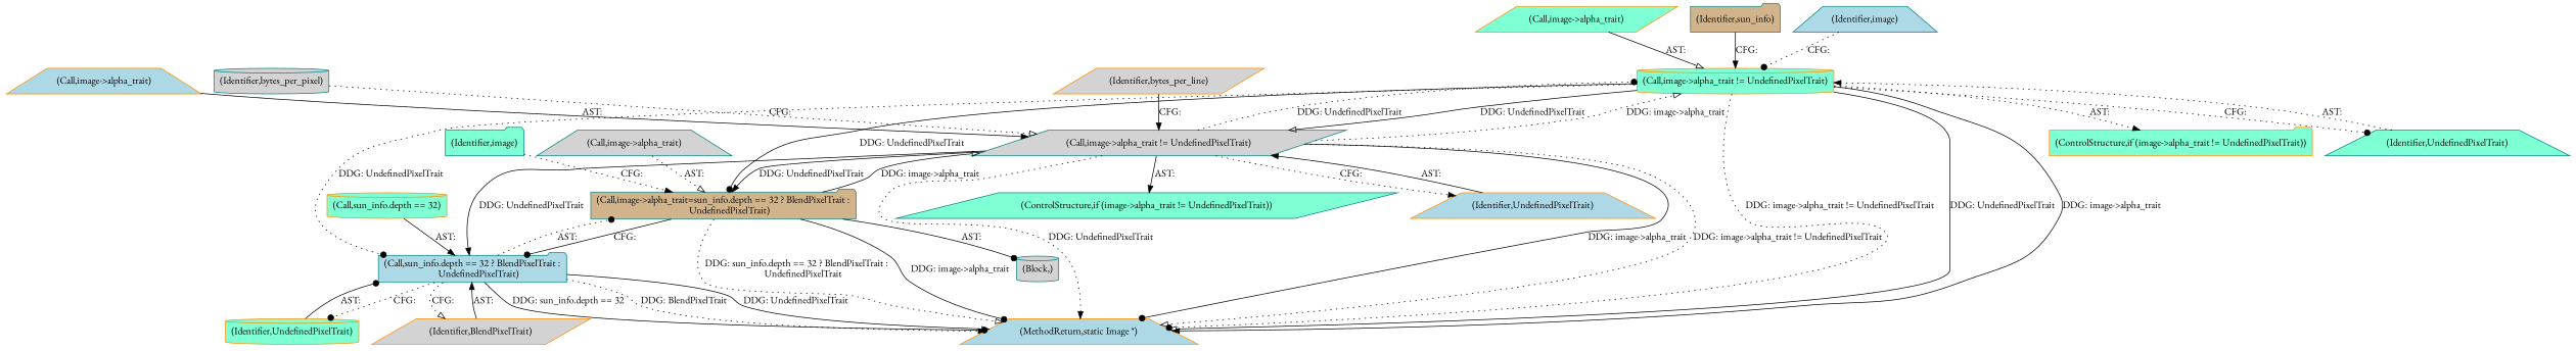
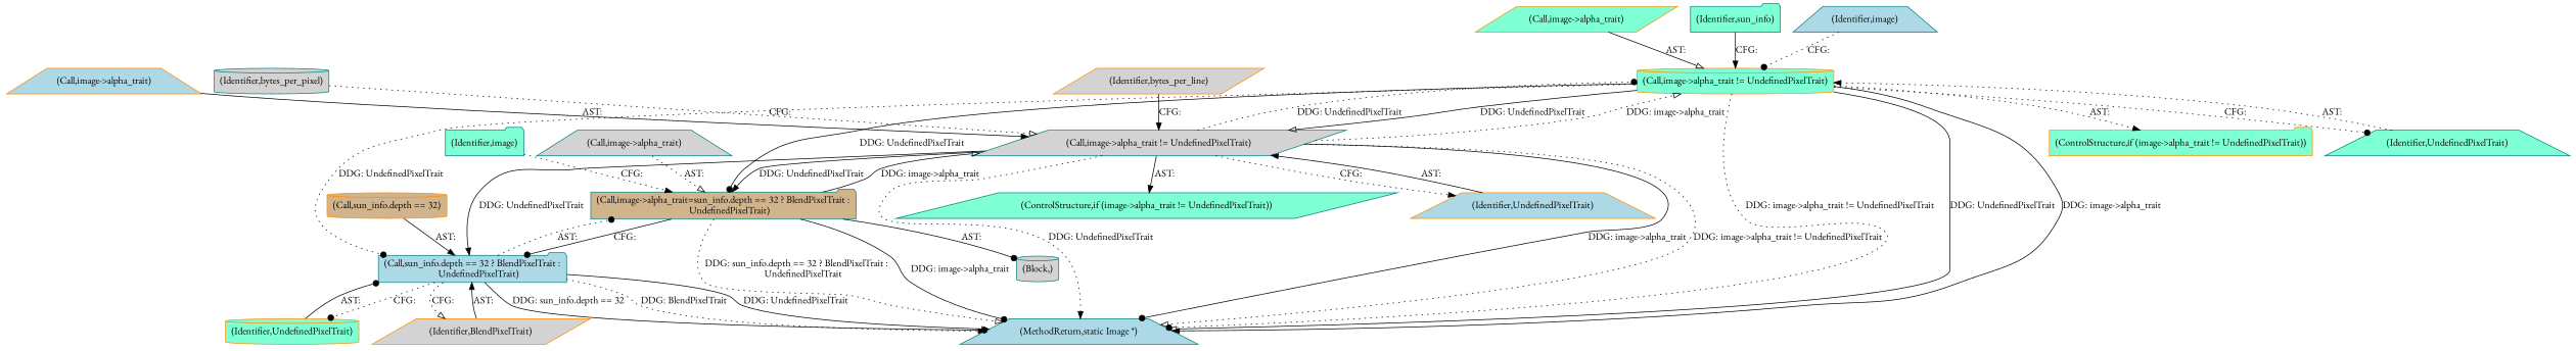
  digraph {
    fontname="EB Garamond"
    node [color=teal fillcolor=aquamarine fontname="EB Garamond" shape=trapezium style=filled]
    edge [arrowhead=normal fontname="EB Garamond" style=solid]
    n1 [color=darkorange label="(Call,image->alpha_trait != UndefinedPixelTrait)" shape=cylinder]
    n2 [fillcolor=lightgrey label="(Call,image->alpha_trait != UndefinedPixelTrait)" shape=parallelogram]
    n3 [fillcolor=tan label="(Call,image->alpha_trait=sun_info.depth == 32 ? BlendPixelTrait :\n      UndefinedPixelTrait)" shape=folder]
    n4 [fillcolor=lightblue label="(Call,sun_info.depth == 32 ? BlendPixelTrait :\n      UndefinedPixelTrait)" shape=folder]
    n5 [color=darkorange label="(ControlStructure,if (image->alpha_trait != UndefinedPixelTrait))" shape=folder]
    n6 [label="(Identifier,UndefinedPixelTrait)"]
-   n7 [color=darkorange fillcolor=lightblue label="(MethodReturn,static Image *)"]
+   n7 [fillcolor=lightblue label="(MethodReturn,static Image *)"]
    n8 [label="(ControlStructure,if (image->alpha_trait != UndefinedPixelTrait))" shape=parallelogram]
    n9 [color=darkorange fillcolor=lightblue label="(Identifier,UndefinedPixelTrait)"]
    n10 [fillcolor=lightgrey label="(Block,)" shape=cylinder]
    n11 [color=darkorange fillcolor=lightgrey label="(Identifier,BlendPixelTrait)" shape=parallelogram]
    n12 [color=darkorange label="(Identifier,UndefinedPixelTrait)" shape=cylinder]
    n13 [label="(Identifier,image)" shape=folder]
    n14 [color=darkorange fillcolor=lightblue label="(Call,image->alpha_trait)"]
    n15 [color=darkorange label="(Call,image->alpha_trait)" shape=parallelogram]
-   n16 [fillcolor=tan label="(Identifier,sun_info)" shape=folder]
+   n16 [label="(Identifier,sun_info)" shape=folder]
    n17 [fillcolor=lightgrey label="(Call,image->alpha_trait)"]
    n18 [fillcolor=lightgrey label="(Identifier,bytes_per_pixel)" shape=cylinder]
    n19 [fillcolor=lightblue label="(Identifier,image)"]
-   n20 [color=darkorange label="(Call,sun_info.depth == 32)" shape=cylinder]
+   n20 [color=darkorange fillcolor=tan label="(Call,sun_info.depth == 32)" shape=cylinder]
    n21 [color=darkorange fillcolor=lightgrey label="(Identifier,bytes_per_line)" shape=parallelogram]
    n1 -> n2 [arrowhead=onormal label="DDG: UndefinedPixelTrait"]
    n1 -> n3 [arrowhead=dot label="DDG: UndefinedPixelTrait"]
    n1 -> n4 [arrowhead=dot label="DDG: UndefinedPixelTrait" style=dotted]
    n1 -> n5 [label="AST: " style=dotted]
    n1 -> n6 [arrowhead=dot label="CFG: " style=dotted]
    n1 -> n7 [arrowhead=dot label="DDG: image->alpha_trait != UndefinedPixelTrait" style=dotted]
    n1 -> n7 [arrowhead=onormal label="DDG: UndefinedPixelTrait"]
    n1 -> n7 [label="DDG: image->alpha_trait"]
    n2 -> n1 [arrowhead=onormal label="DDG: image->alpha_trait" style=dotted]
    n2 -> n1 [arrowhead=dot label="DDG: UndefinedPixelTrait" style=dotted]
    n2 -> n3 [label="DDG: UndefinedPixelTrait"]
    n2 -> n4 [label="DDG: UndefinedPixelTrait"]
    n2 -> n7 [label="DDG: UndefinedPixelTrait" style=dotted]
    n2 -> n7 [arrowhead=dot label="DDG: image->alpha_trait"]
    n2 -> n7 [arrowhead=onormal label="DDG: image->alpha_trait != UndefinedPixelTrait" style=dotted]
    n2 -> n8 [label="AST: "]
    n2 -> n9 [label="CFG: " style=dotted]
    n3 -> n2 [arrowhead=onormal label="DDG: image->alpha_trait"]
    n3 -> n4 [arrowhead=dot label="CFG: "]
    n3 -> n7 [arrowhead=onormal label="DDG: sun_info.depth == 32 ? BlendPixelTrait :\n      UndefinedPixelTrait" style=dotted]
    n3 -> n7 [arrowhead=dot label="DDG: image->alpha_trait"]
    n3 -> n10 [arrowhead=dot label="AST: "]
    n4 -> n3 [arrowhead=dot label="AST: " style=dotted]
    n4 -> n7 [arrowhead=dot label="DDG: sun_info.depth == 32"]
    n4 -> n7 [label="DDG: BlendPixelTrait" style=dotted]
    n4 -> n7 [arrowhead=onormal label="DDG: UndefinedPixelTrait"]
    n4 -> n11 [arrowhead=onormal label="CFG: " style=dotted]
    n4 -> n12 [arrowhead=dot label="CFG: " style=dotted]
    n6 -> n1 [label="AST: " style=dotted]
    n9 -> n2 [label="AST: "]
    n11 -> n4 [label="AST: "]
    n12 -> n4 [arrowhead=dot label="AST: "]
    n13 -> n3 [label="CFG: " style=dotted]
    n14 -> n2 [label="AST: "]
    n15 -> n1 [arrowhead=onormal label="AST: "]
    n16 -> n1 [label="CFG: "]
    n17 -> n3 [arrowhead=onormal label="AST: " style=dotted]
    n18 -> n2 [arrowhead=onormal label="CFG: " style=dotted]
    n19 -> n1 [arrowhead=dot label="CFG: " style=dotted]
    n20 -> n4 [label="AST: "]
    n21 -> n2 [label="CFG: "]
  }
